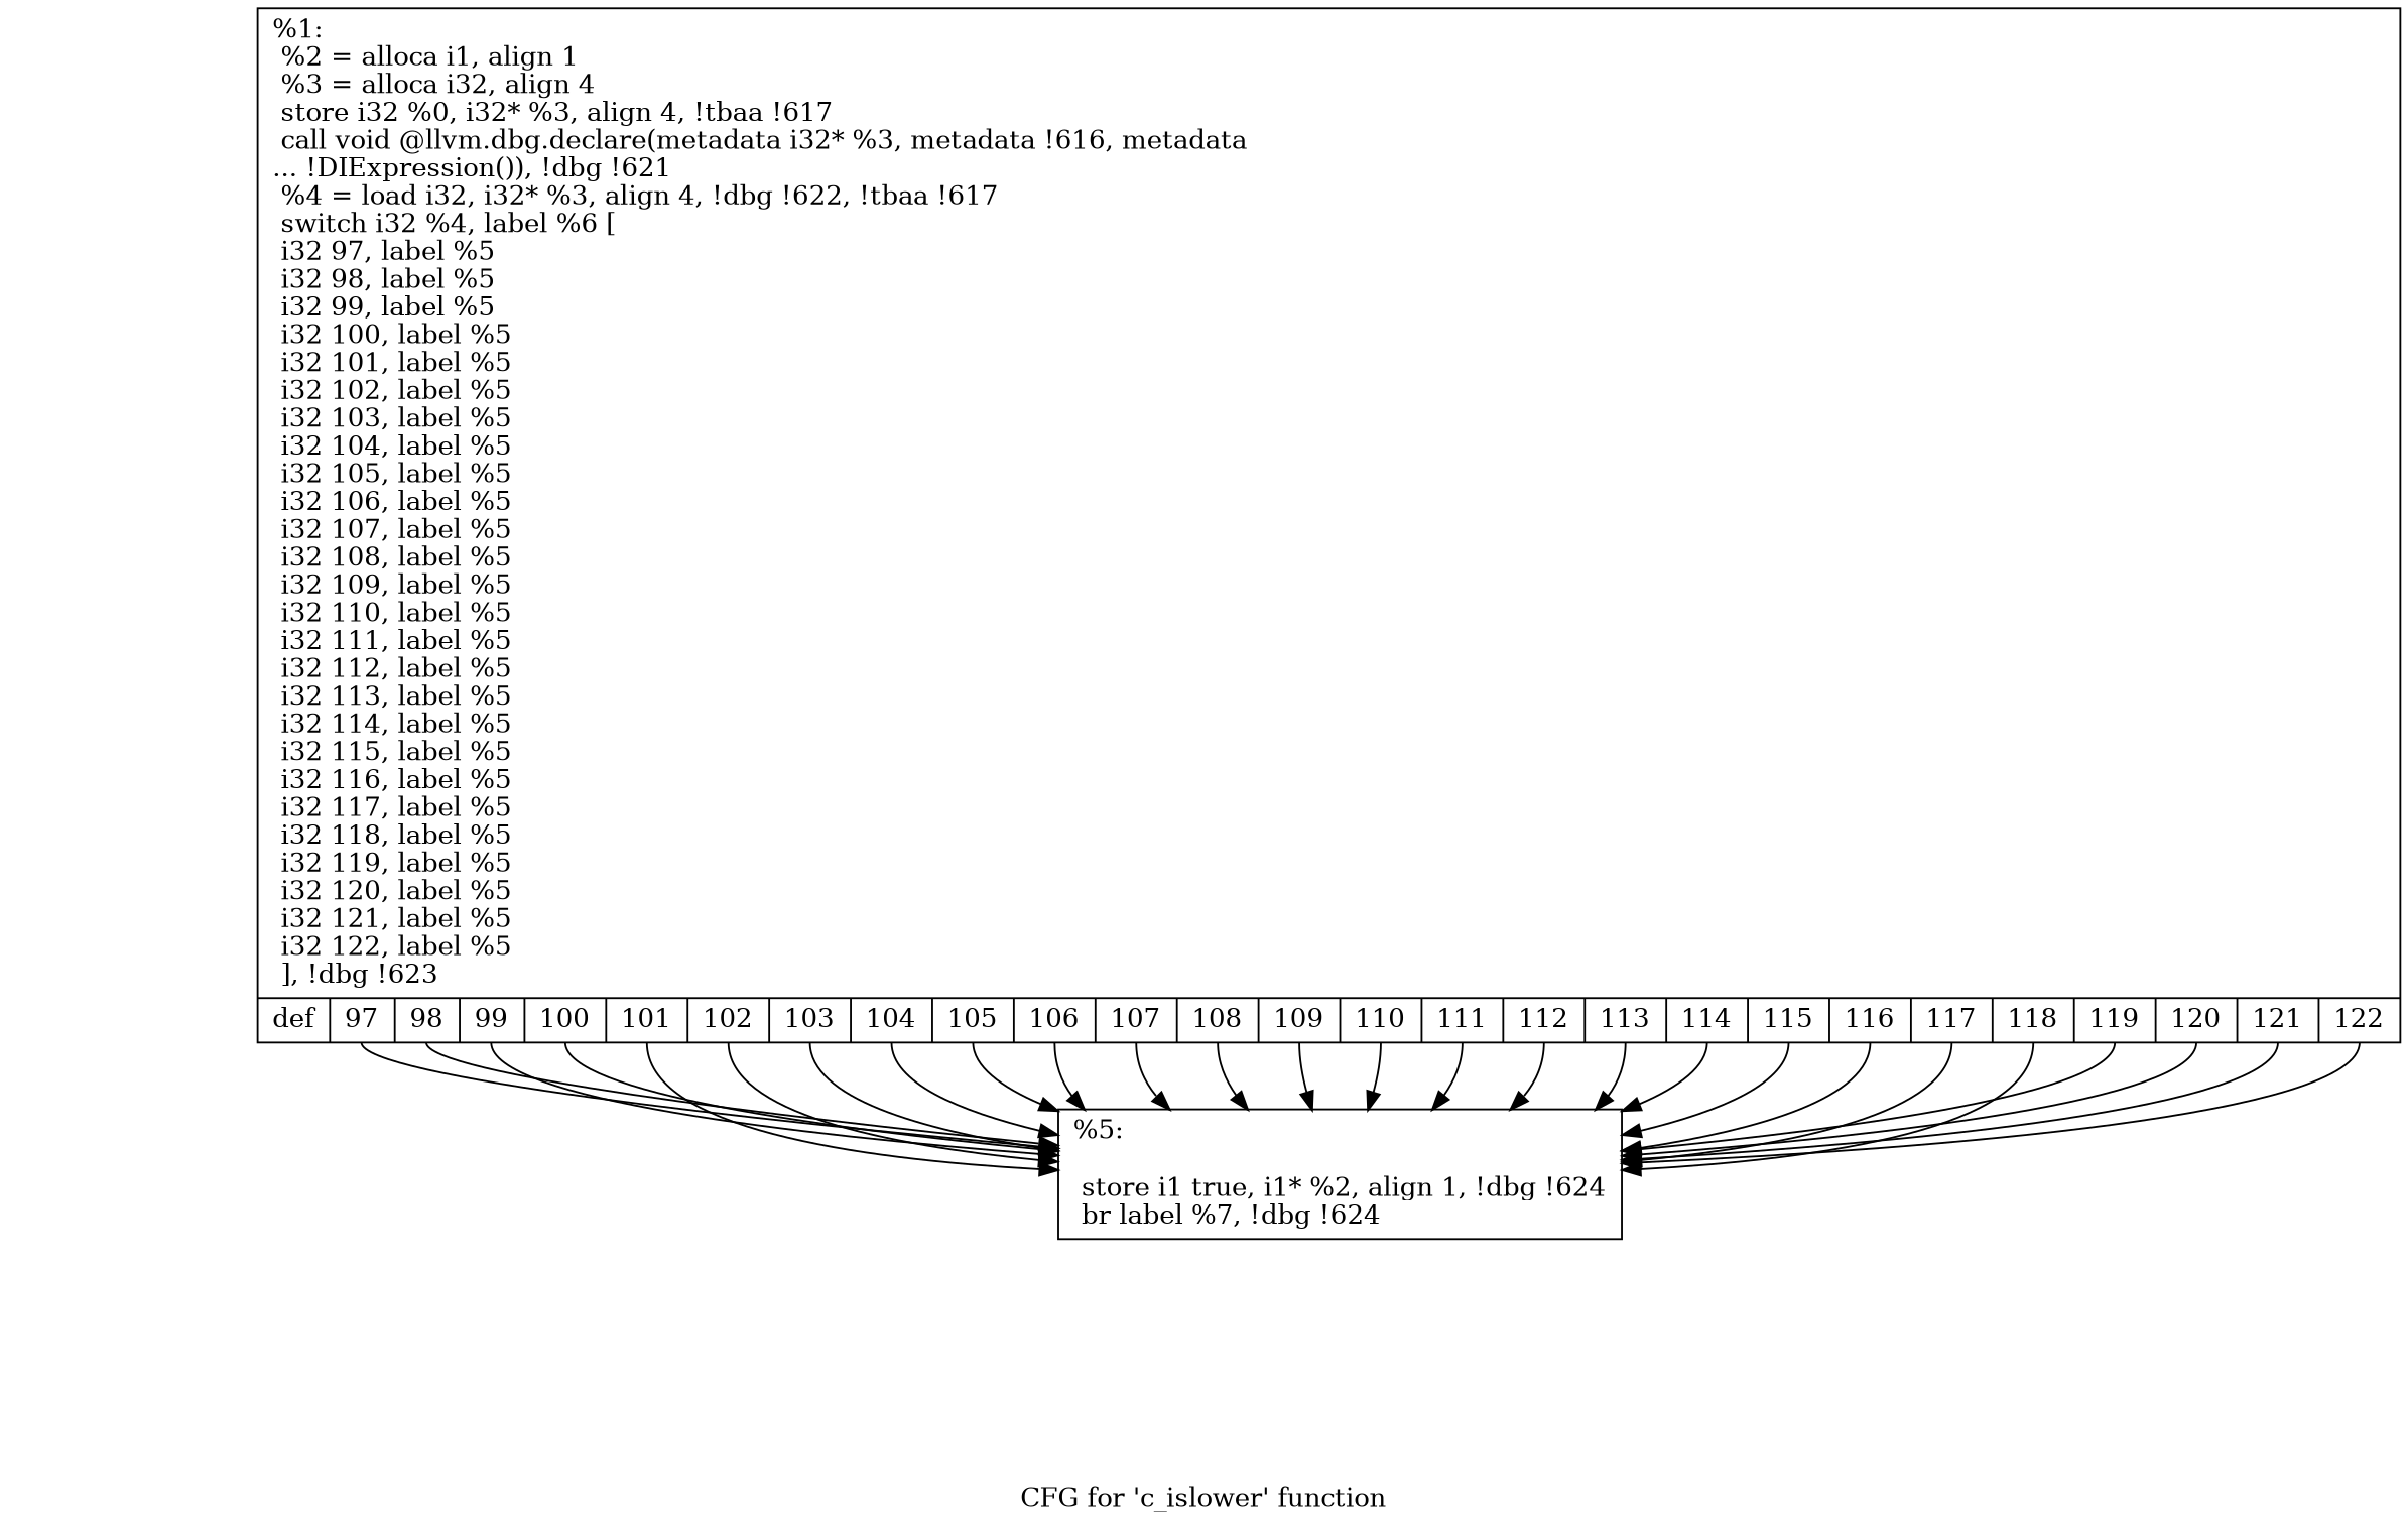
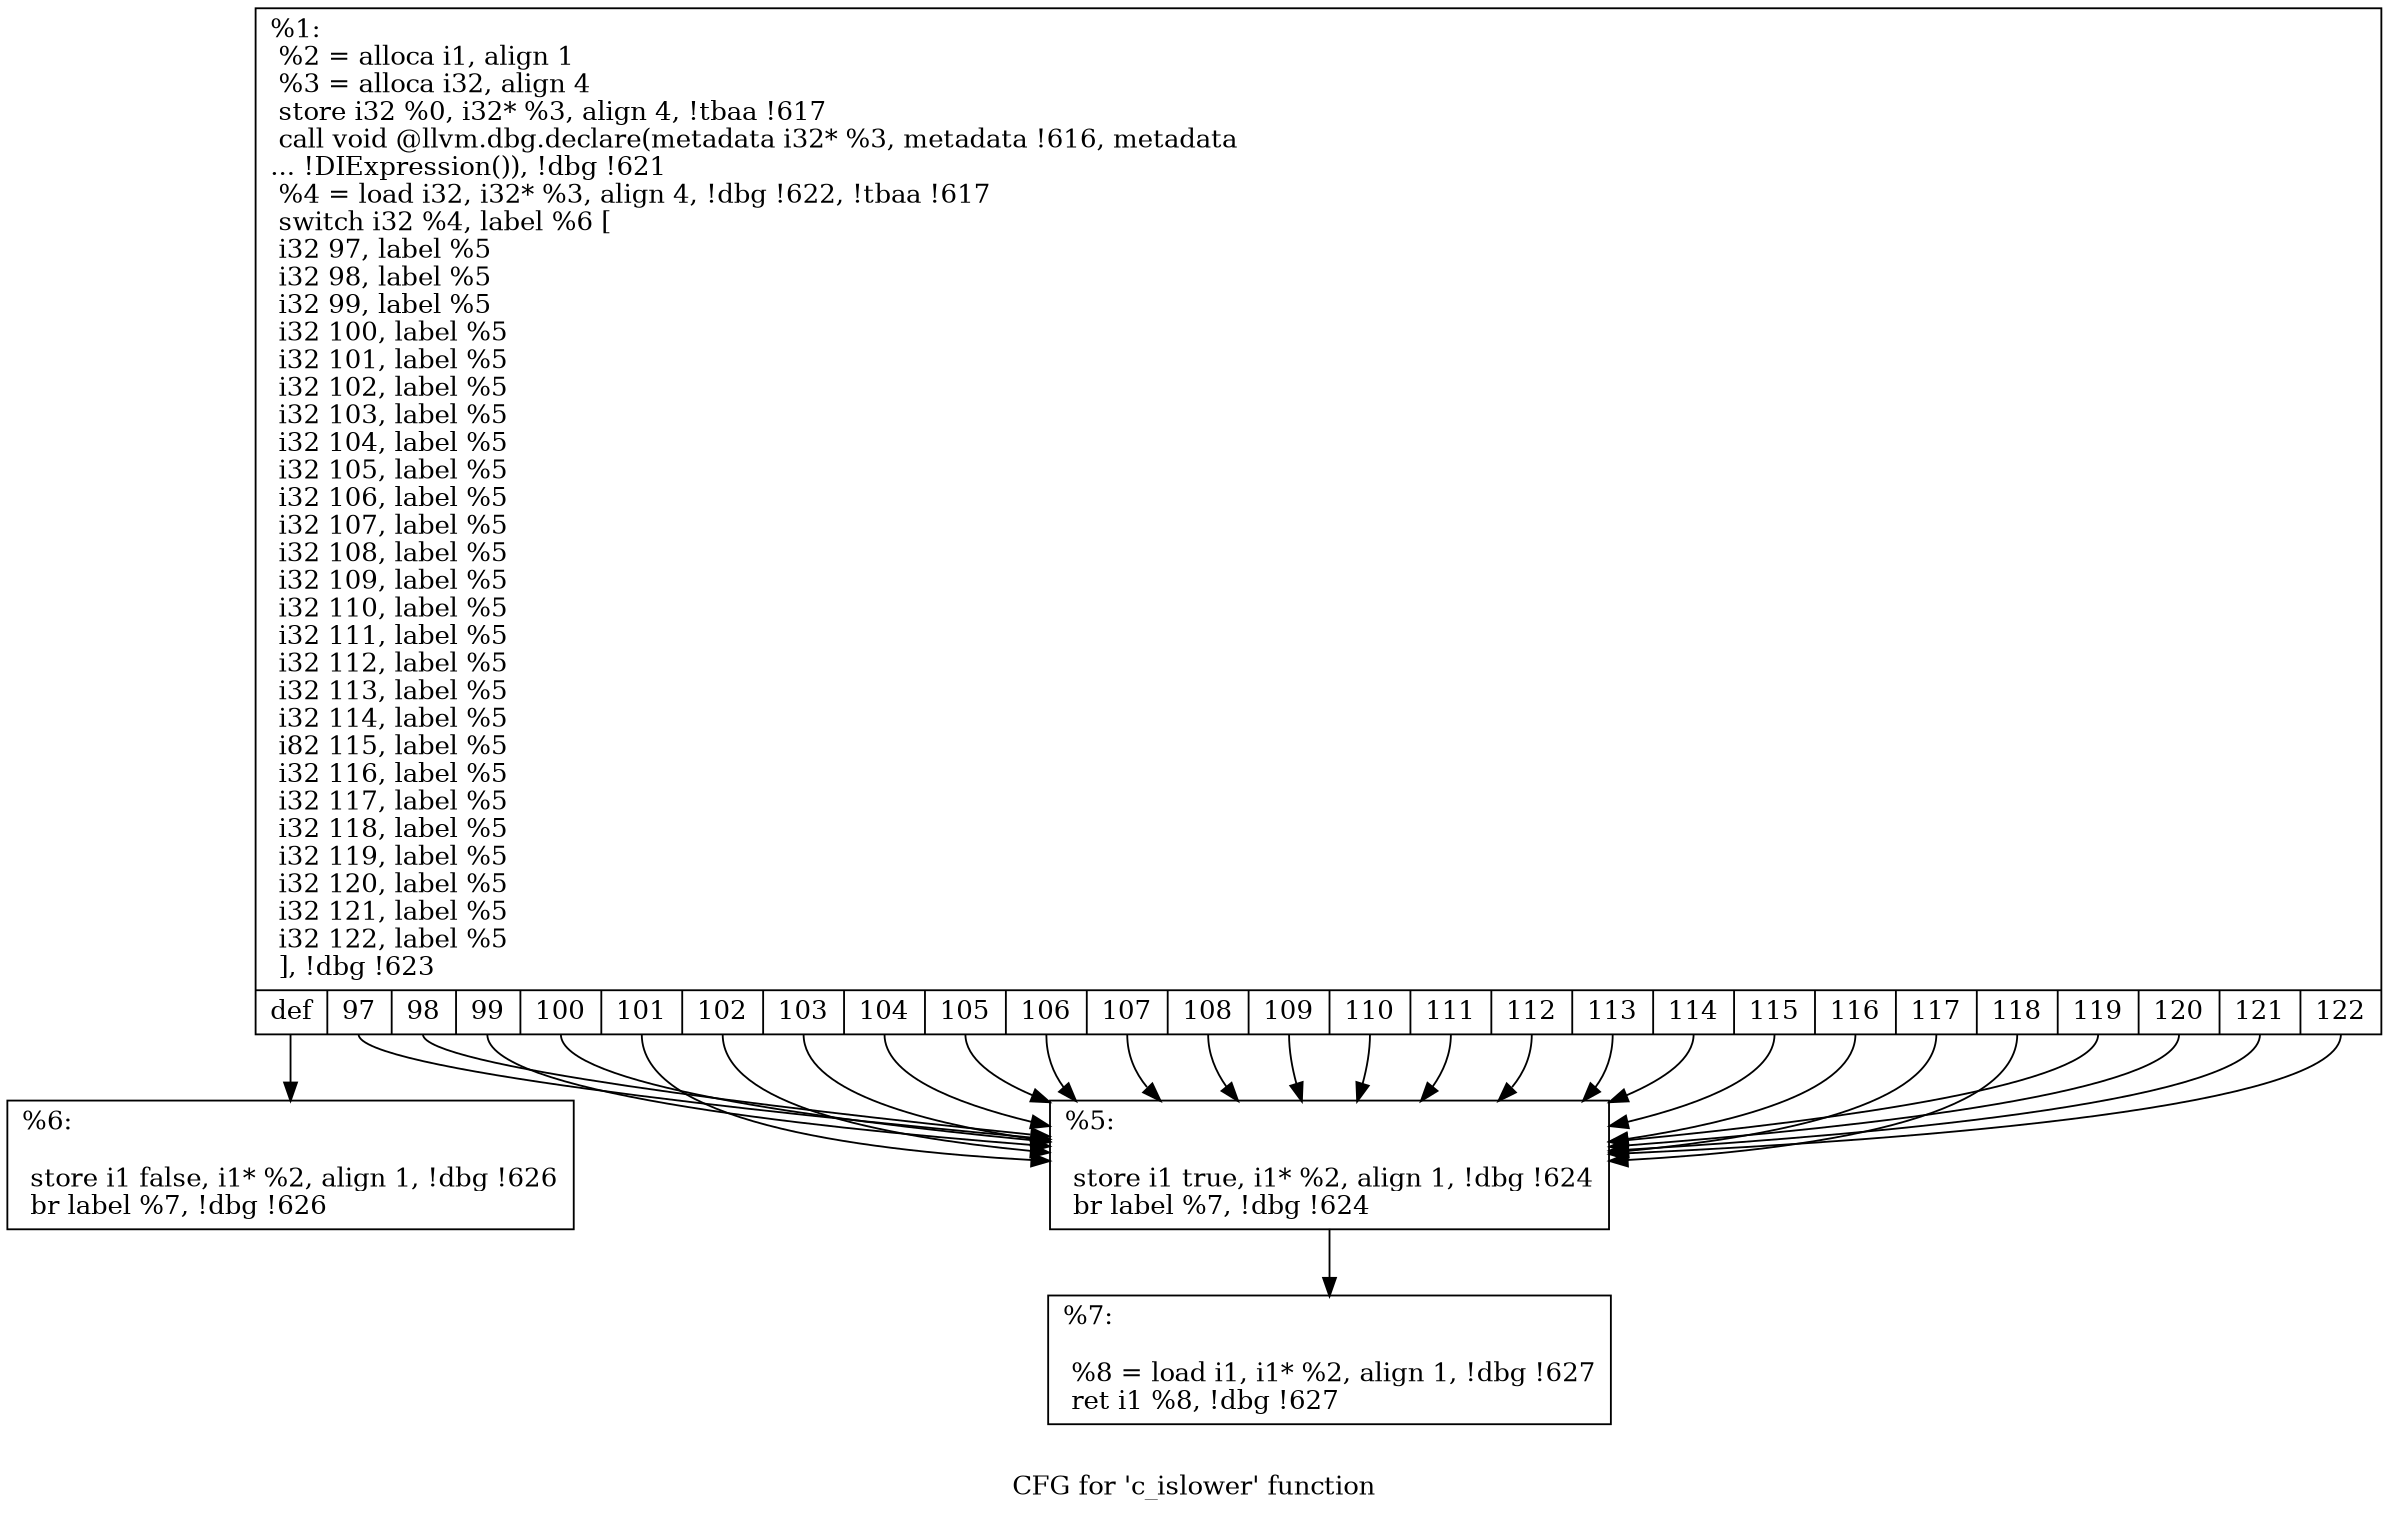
  digraph {
    label="CFG for 'c_islower' function"
    node [shape=record]
-   n1 [label="{%1:\l  %2 = alloca i1, align 1\l  %3 = alloca i32, align 4\l  store i32 %0, i32* %3, align 4, !tbaa !617\l  call void @llvm.dbg.declare(metadata i32* %3, metadata !616, metadata\l... !DIExpression()), !dbg !621\l  %4 = load i32, i32* %3, align 4, !dbg !622, !tbaa !617\l  switch i32 %4, label %6 [\l    i32 97, label %5\l    i32 98, label %5\l    i32 99, label %5\l    i32 100, label %5\l    i32 101, label %5\l    i32 102, label %5\l    i32 103, label %5\l    i32 104, label %5\l    i32 105, label %5\l    i32 106, label %5\l    i32 107, label %5\l    i32 108, label %5\l    i32 109, label %5\l    i32 110, label %5\l    i32 111, label %5\l    i32 112, label %5\l    i32 113, label %5\l    i32 114, label %5\l    i32 115, label %5\l    i32 116, label %5\l    i32 117, label %5\l    i32 118, label %5\l    i32 119, label %5\l    i32 120, label %5\l    i32 121, label %5\l    i32 122, label %5\l  ], !dbg !623\l|{<s0>def|<s1>97|<s2>98|<s3>99|<s4>100|<s5>101|<s6>102|<s7>103|<s8>104|<s9>105|<s10>106|<s11>107|<s12>108|<s13>109|<s14>110|<s15>111|<s16>112|<s17>113|<s18>114|<s19>115|<s20>116|<s21>117|<s22>118|<s23>119|<s24>120|<s25>121|<s26>122}}"]
+   n1 [label="{%1:\l  %2 = alloca i1, align 1\l  %3 = alloca i32, align 4\l  store i32 %0, i32* %3, align 4, !tbaa !617\l  call void @llvm.dbg.declare(metadata i32* %3, metadata !616, metadata\l... !DIExpression()), !dbg !621\l  %4 = load i32, i32* %3, align 4, !dbg !622, !tbaa !617\l  switch i32 %4, label %6 [\l    i32 97, label %5\l    i32 98, label %5\l    i32 99, label %5\l    i32 100, label %5\l    i32 101, label %5\l    i32 102, label %5\l    i32 103, label %5\l    i32 104, label %5\l    i32 105, label %5\l    i32 106, label %5\l    i32 107, label %5\l    i32 108, label %5\l    i32 109, label %5\l    i32 110, label %5\l    i32 111, label %5\l    i32 112, label %5\l    i32 113, label %5\l    i32 114, label %5\l    i82 115, label %5\l    i32 116, label %5\l    i32 117, label %5\l    i32 118, label %5\l    i32 119, label %5\l    i32 120, label %5\l    i32 121, label %5\l    i32 122, label %5\l  ], !dbg !623\l|{<s0>def|<s1>97|<s2>98|<s3>99|<s4>100|<s5>101|<s6>102|<s7>103|<s8>104|<s9>105|<s10>106|<s11>107|<s12>108|<s13>109|<s14>110|<s15>111|<s16>112|<s17>113|<s18>114|<s19>115|<s20>116|<s21>117|<s22>118|<s23>119|<s24>120|<s25>121|<s26>122}}"]
+   n2 [label="{%6:\l\l  store i1 false, i1* %2, align 1, !dbg !626\l  br label %7, !dbg !626\l}"]
    n3 [label="{%5:\l\l  store i1 true, i1* %2, align 1, !dbg !624\l  br label %7, !dbg !624\l}"]
+   n4 [label="{%7:\l\l  %8 = load i1, i1* %2, align 1, !dbg !627\l  ret i1 %8, !dbg !627\l}"]
+   n1 -> n2 [tailport=s0]
    n1 -> n3 [tailport=s1]
    n1 -> n3 [tailport=s2]
    n1 -> n3 [tailport=s3]
    n1 -> n3 [tailport=s4]
    n1 -> n3 [tailport=s5]
    n1 -> n3 [tailport=s6]
    n1 -> n3 [tailport=s7]
    n1 -> n3 [tailport=s8]
    n1 -> n3 [tailport=s9]
    n1 -> n3 [tailport=s10]
    n1 -> n3 [tailport=s11]
    n1 -> n3 [tailport=s12]
    n1 -> n3 [tailport=s13]
    n1 -> n3 [tailport=s14]
    n1 -> n3 [tailport=s15]
    n1 -> n3 [tailport=s16]
    n1 -> n3 [tailport=s17]
    n1 -> n3 [tailport=s18]
    n1 -> n3 [tailport=s19]
    n1 -> n3 [tailport=s20]
    n1 -> n3 [tailport=s21]
    n1 -> n3 [tailport=s22]
    n1 -> n3 [tailport=s23]
    n1 -> n3 [tailport=s24]
    n1 -> n3 [tailport=s25]
    n1 -> n3 [tailport=s26]
+   n3 -> n4
  }
